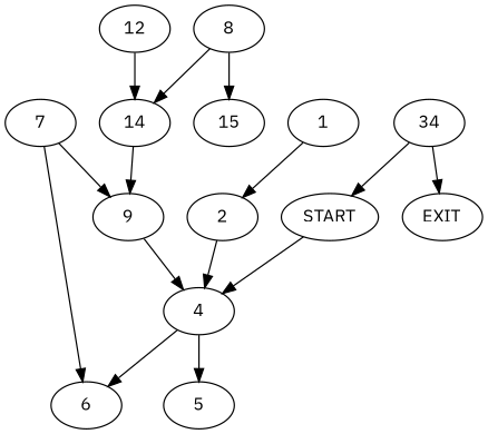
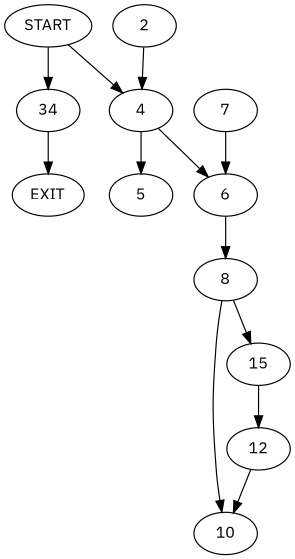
  digraph {
    fontname="IBM Plex Sans"
    node [fontname="IBM Plex Sans"]
    edge [fontname="IBM Plex Sans"]
    n1 [label=START]
    n2 [label=34]
    4
-   1
    2
    n6 [label=EXIT]
    5
    6
    8
    7
-   9
-   10 [label=14]
+   10
    n13 [label=15]
    12
-   n2 -> n1
+   n1 -> n2
    n1 -> 4
    n2 -> n6
    4 -> 5
    4 -> 6
-   1 -> 2
    2 -> 4
+   6 -> 8
    8 -> 10
    8 -> n13
    7 -> 6
-   7 -> 9
-   9 -> 4
-   10 -> 9
+   n13 -> 12
    12 -> 10
  }
